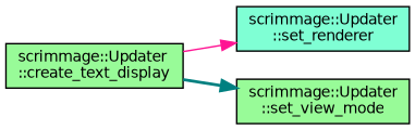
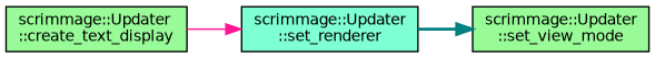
  digraph {
    rankdir=LR
    node [color=black fillcolor=palegreen fontname=Helvetica fontsize=10 shape=record style=filled]
    edge [fontname=Helvetica fontsize=10 labelfontname=Helvetica labelfontsize=10]
    n1 [fillcolor=aquamarine fontcolor=black height=0.2 label="scrimmage::Updater\l::set_renderer" width=0.4]
    n2 [height=0.2 label="scrimmage::Updater\l::set_view_mode" width=0.4]
    n3 [height=0.2 label="scrimmage::Updater\l::create_text_display" width=0.4]
-   n3 -> n2 [color=teal style=bold]
+   n1 -> n2 [color=teal style=bold]
    n3 -> n1 [color=deeppink style=solid]
  }
